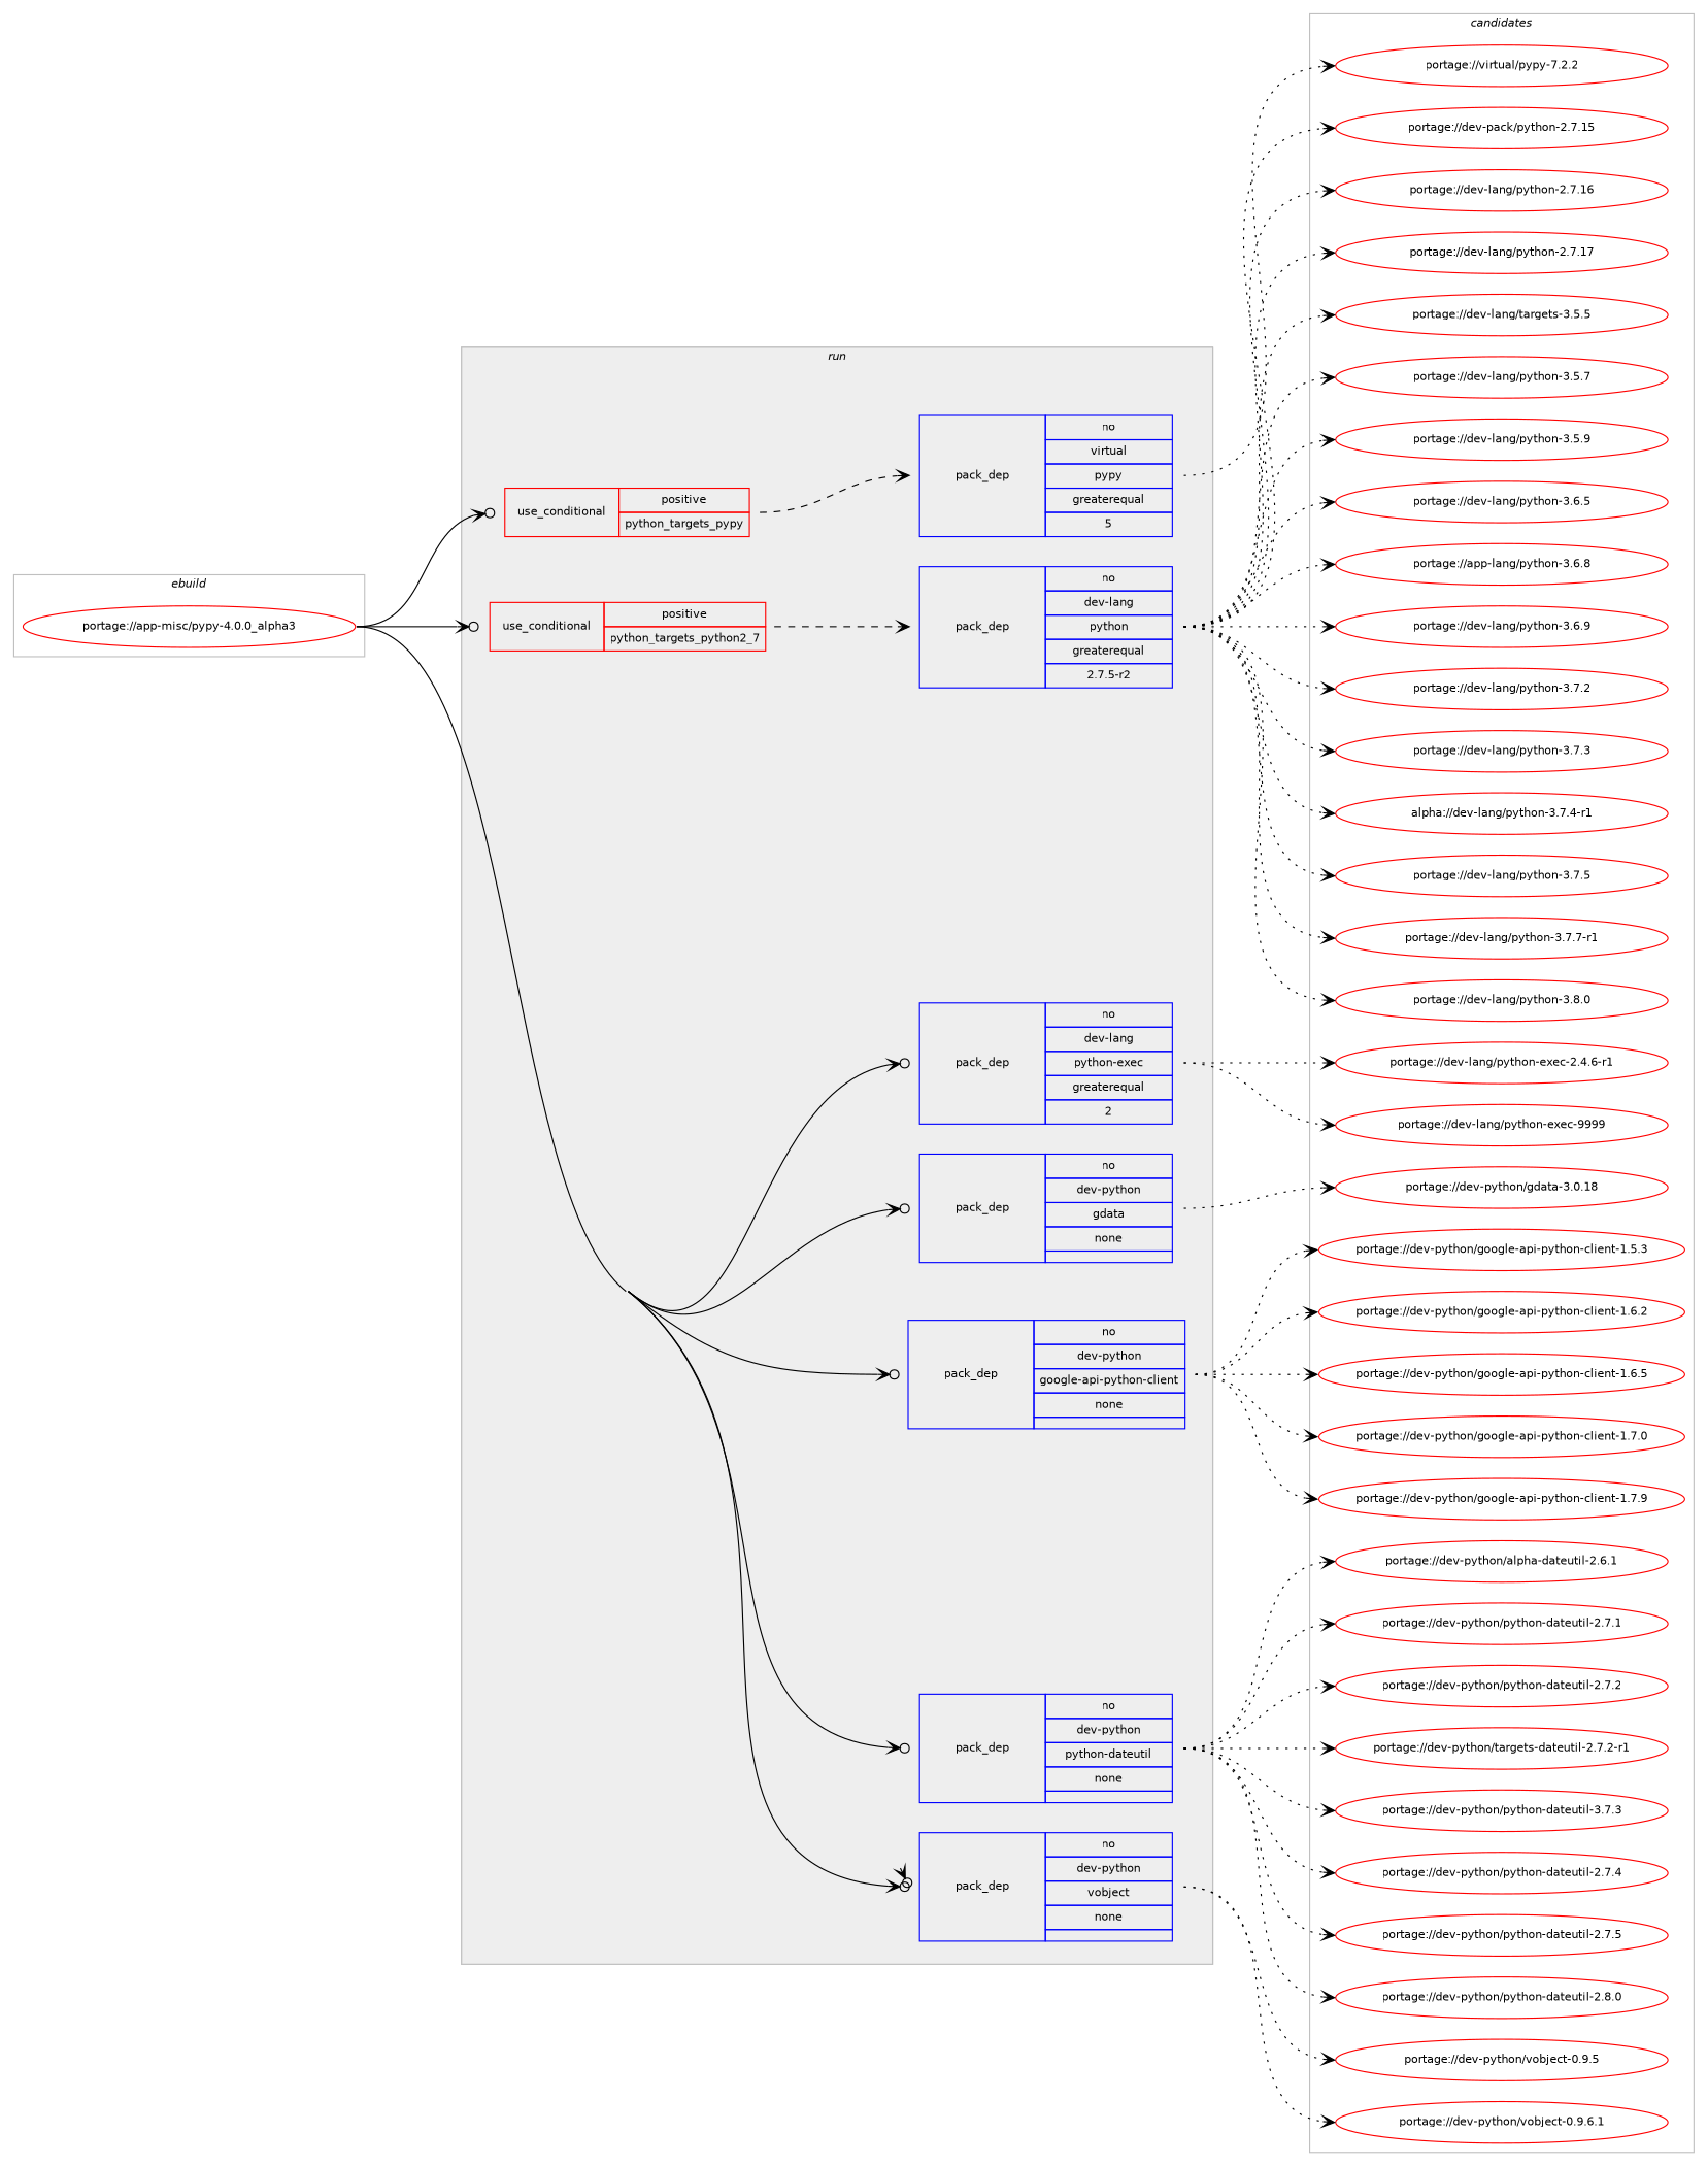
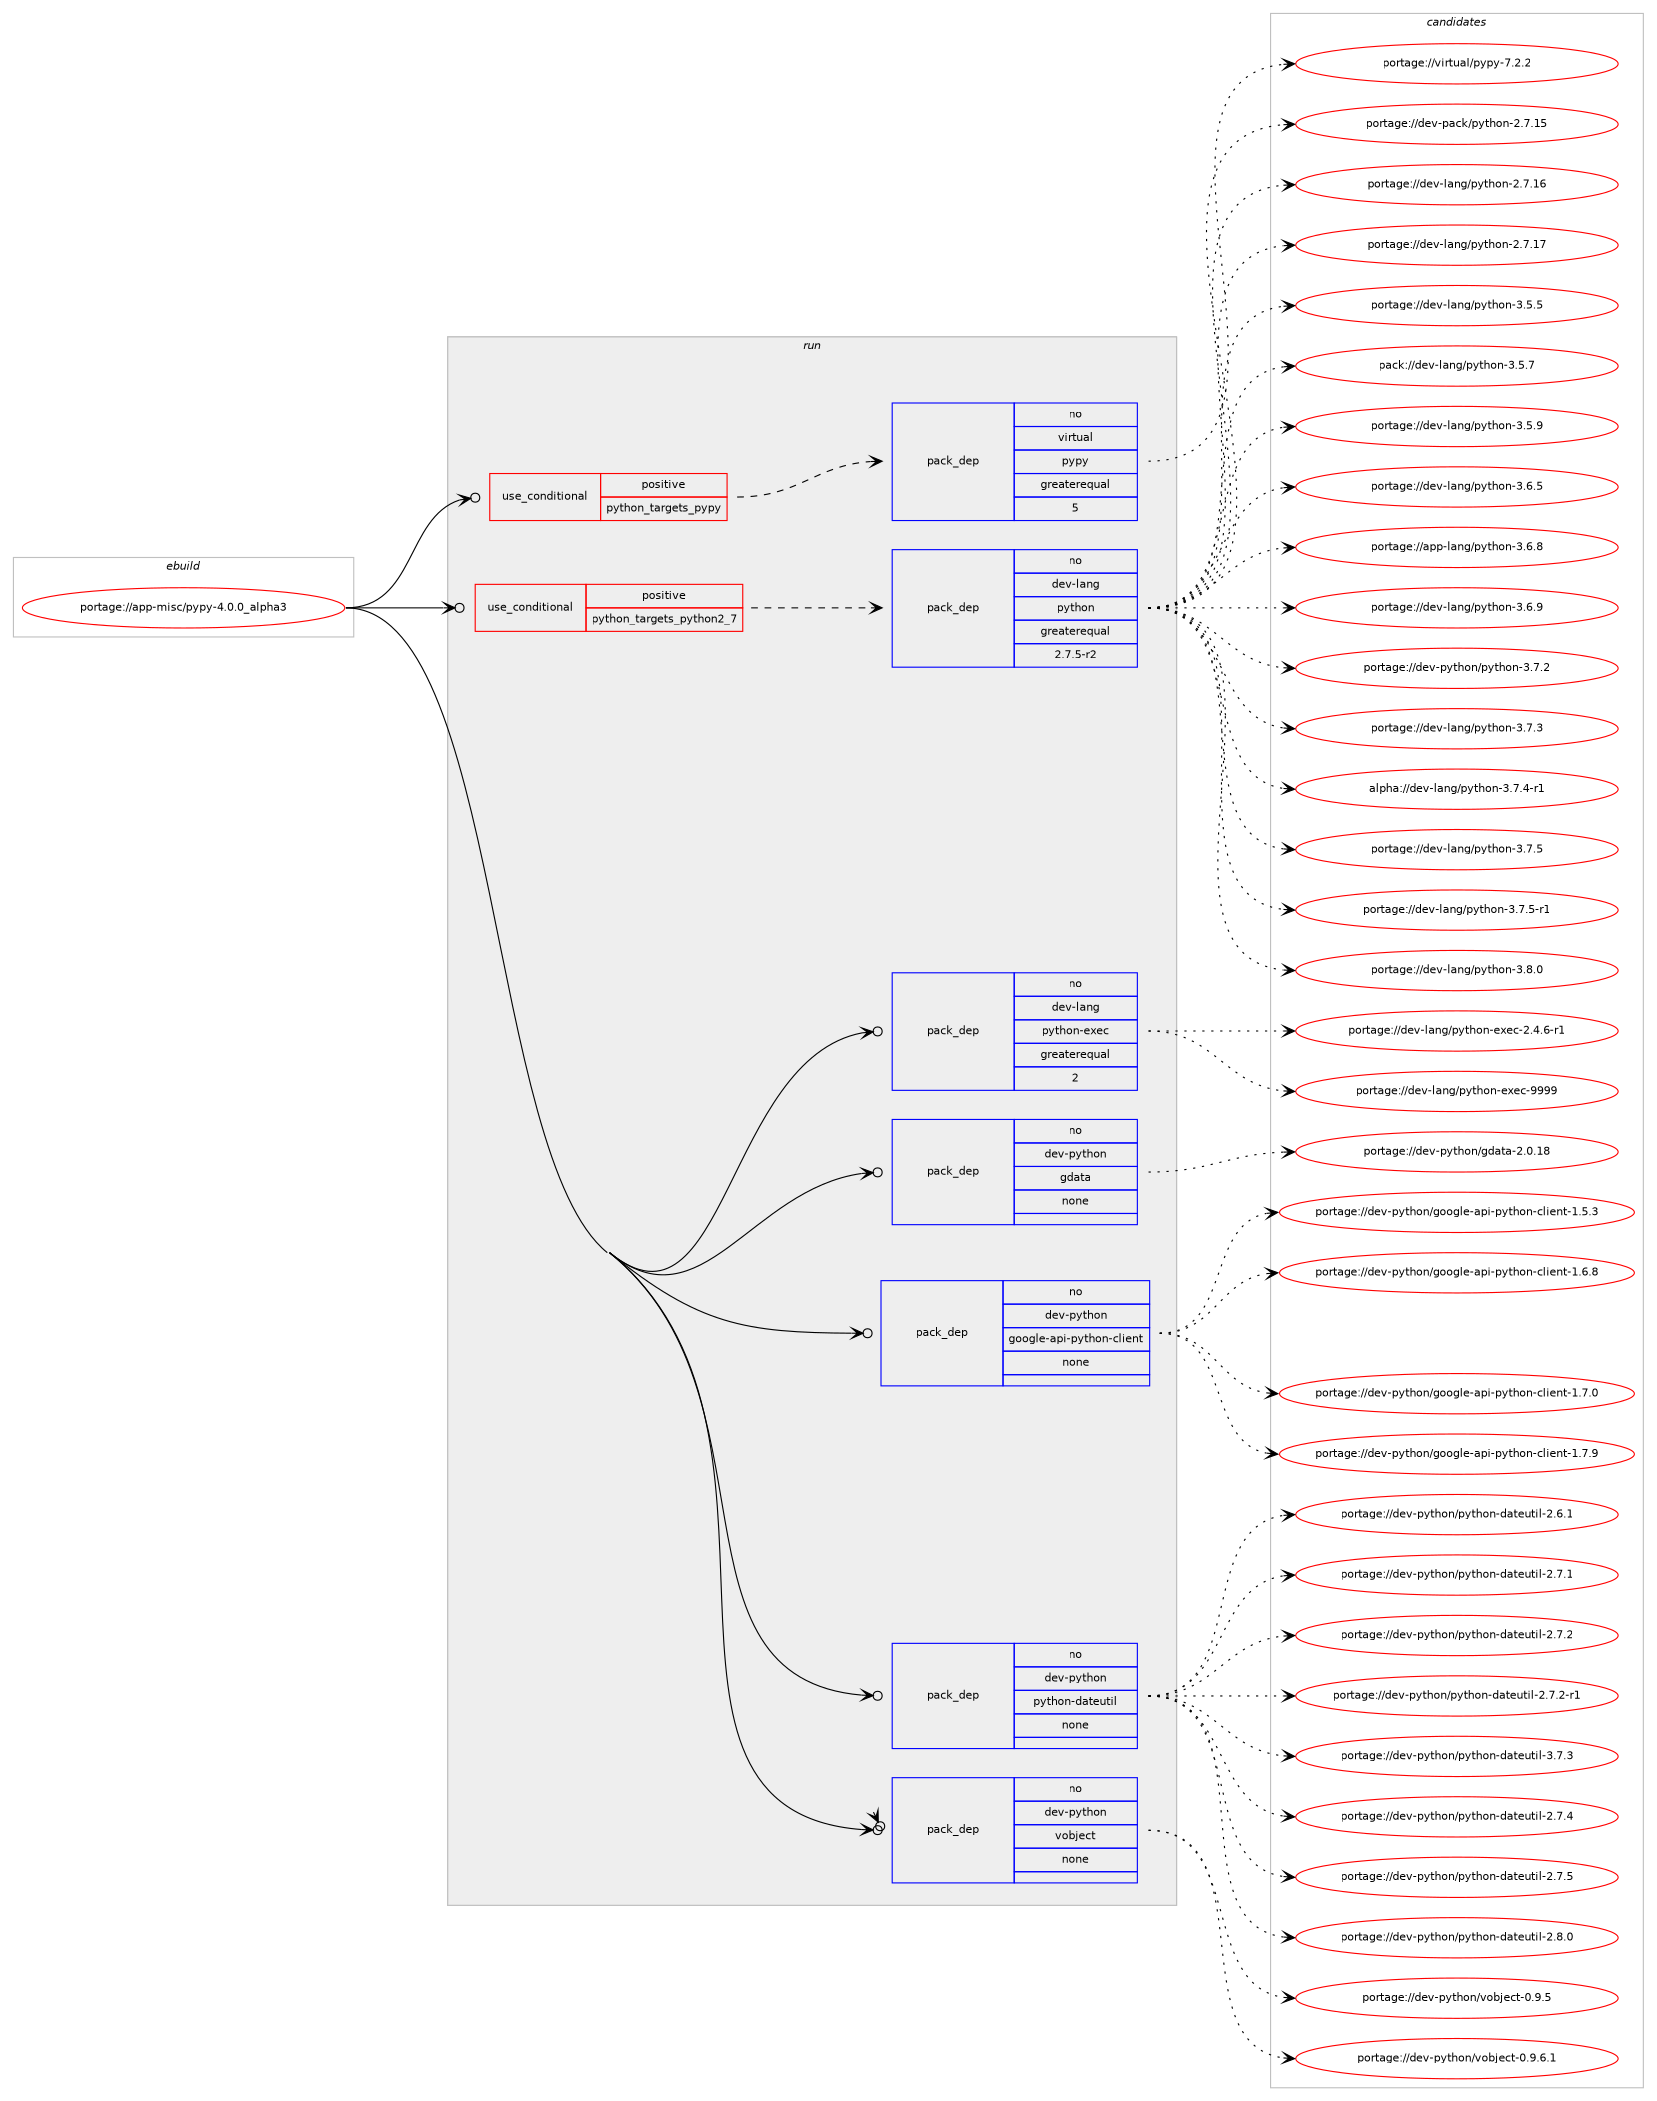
  digraph {
    compound=true
    concentrate=true
    fontname=Helvetica
    fontsize=10
    newrank=true
    rankdir=LR
    ranksep=1.5
    node [color=red fontname=Helvetica fontsize=10]
    edge [arrowhead=vee headport=w style=dotted tailport=e weight=100]
    n1 [label="portage://app-misc/pypy-4.0.0_alpha3" width=4]
    n2 [color=blue label=<<TABLE BORDER="0" CELLBORDER="1" CELLSPACING="0" CELLPADDING="4" WIDTH="220"><TR><TD ROWSPAN="6" CELLPADDING="30">pack_dep</TD></TR><TR><TD WIDTH="110">no</TD></TR><TR><TD>virtual</TD></TR><TR><TD>pypy</TD></TR><TR><TD>greaterequal</TD></TR><TR><TD>5</TD></TR></TABLE>> shape=none]
    n3 [label=<<TABLE BORDER="0" CELLBORDER="1" CELLSPACING="0" CELLPADDING="4"><TR><TD ROWSPAN="3" CELLPADDING="10">use_conditional</TD></TR><TR><TD>positive</TD></TR><TR><TD>python_targets_pypy</TD></TR></TABLE>> shape=none]
    n4 [color=blue label=<<TABLE BORDER="0" CELLBORDER="1" CELLSPACING="0" CELLPADDING="4" WIDTH="220"><TR><TD ROWSPAN="6" CELLPADDING="30">pack_dep</TD></TR><TR><TD WIDTH="110">no</TD></TR><TR><TD>dev-lang</TD></TR><TR><TD>python</TD></TR><TR><TD>greaterequal</TD></TR><TR><TD>2.7.5-r2</TD></TR></TABLE>> shape=none]
    n5 [label=<<TABLE BORDER="0" CELLBORDER="1" CELLSPACING="0" CELLPADDING="4"><TR><TD ROWSPAN="3" CELLPADDING="10">use_conditional</TD></TR><TR><TD>positive</TD></TR><TR><TD>python_targets_python2_7</TD></TR></TABLE>> shape=none]
    n6 [color=blue label=<<TABLE BORDER="0" CELLBORDER="1" CELLSPACING="0" CELLPADDING="4" WIDTH="220"><TR><TD ROWSPAN="6" CELLPADDING="30">pack_dep</TD></TR><TR><TD WIDTH="110">no</TD></TR><TR><TD>dev-lang</TD></TR><TR><TD>python-exec</TD></TR><TR><TD>greaterequal</TD></TR><TR><TD>2</TD></TR></TABLE>> shape=none]
    n7 [color=blue label=<<TABLE BORDER="0" CELLBORDER="1" CELLSPACING="0" CELLPADDING="4" WIDTH="220"><TR><TD ROWSPAN="6" CELLPADDING="30">pack_dep</TD></TR><TR><TD WIDTH="110">no</TD></TR><TR><TD>dev-python</TD></TR><TR><TD>gdata</TD></TR><TR><TD>none</TD></TR><TR><TD></TD></TR></TABLE>> shape=none]
    n8 [color=blue label=<<TABLE BORDER="0" CELLBORDER="1" CELLSPACING="0" CELLPADDING="4" WIDTH="220"><TR><TD ROWSPAN="6" CELLPADDING="30">pack_dep</TD></TR><TR><TD WIDTH="110">no</TD></TR><TR><TD>dev-python</TD></TR><TR><TD>google-api-python-client</TD></TR><TR><TD>none</TD></TR><TR><TD></TD></TR></TABLE>> shape=none]
    n9 [color=blue label=<<TABLE BORDER="0" CELLBORDER="1" CELLSPACING="0" CELLPADDING="4" WIDTH="220"><TR><TD ROWSPAN="6" CELLPADDING="30">pack_dep</TD></TR><TR><TD WIDTH="110">no</TD></TR><TR><TD>dev-python</TD></TR><TR><TD>python-dateutil</TD></TR><TR><TD>none</TD></TR><TR><TD></TD></TR></TABLE>> shape=none]
    n10 [color=blue label=<<TABLE BORDER="0" CELLBORDER="1" CELLSPACING="0" CELLPADDING="4" WIDTH="220"><TR><TD ROWSPAN="6" CELLPADDING="30">pack_dep</TD></TR><TR><TD WIDTH="110">no</TD></TR><TR><TD>dev-python</TD></TR><TR><TD>vobject</TD></TR><TR><TD>none</TD></TR><TR><TD></TD></TR></TABLE>> shape=none]
    n11 [label="portage://virtual/pypy-7.2.2" width=4]
    n12 [label="portage://dev-pack/python-2.7.15" width=4]
    n13 [label="portage://dev-lang/python-2.7.16" width=4]
    n14 [label="portage://dev-lang/python-2.7.17" width=4]
-   n15 [label="portage://dev-lang/targets-3.5.5" width=4]
-   n16 [label="portage://dev-lang/python-3.5.7" width=4]
+   n15 [label="portage://dev-lang/python-3.5.5" width=4]
+   n16 [label="pack://dev-lang/python-3.5.7" width=4]
    n17 [label="portage://dev-lang/python-3.5.9" width=4]
    n18 [label="portage://dev-lang/python-3.6.5" width=4]
    n19 [label="portage://app-lang/python-3.6.8" width=4]
    n20 [label="portage://dev-lang/python-3.6.9" width=4]
-   n21 [label="portage://dev-lang/python-3.7.2" width=4]
+   n21 [label="portage://dev-python/python-3.7.2" width=4]
    n22 [label="portage://dev-lang/python-3.7.3" width=4]
    n23 [label="alpha://dev-lang/python-3.7.4-r1" width=4]
    n24 [label="portage://dev-lang/python-3.7.5" width=4]
-   n25 [label="portage://dev-lang/python-3.7.7-r1" width=4]
+   n25 [label="portage://dev-lang/python-3.7.5-r1" width=4]
    n26 [label="portage://dev-lang/python-3.8.0" width=4]
    n27 [label="portage://dev-lang/python-exec-2.4.6-r1" width=4]
    n28 [label="portage://dev-lang/python-exec-9999" width=4]
-   n29 [label="portage://dev-python/gdata-3.0.18" width=4]
+   n29 [label="portage://dev-python/gdata-2.0.18" width=4]
    n30 [label="portage://dev-python/google-api-python-client-1.5.3" width=4]
-   n31 [label="portage://dev-python/google-api-python-client-1.6.2" width=4]
-   n32 [label="portage://dev-python/google-api-python-client-1.6.5" width=4]
+   n31 [label="portage://dev-python/google-api-python-client-1.6.8" width=4]
    n33 [label="portage://dev-python/google-api-python-client-1.7.0" width=4]
    n34 [label="portage://dev-python/google-api-python-client-1.7.9" width=4]
-   n35 [label="portage://dev-python/alpha-dateutil-2.6.1" width=4]
+   n35 [label="portage://dev-python/python-dateutil-2.6.1" width=4]
    n36 [label="portage://dev-python/python-dateutil-2.7.1" width=4]
    n37 [label="portage://dev-python/python-dateutil-2.7.2" width=4]
-   n38 [label="portage://dev-python/targets-dateutil-2.7.2-r1" width=4]
+   n38 [label="portage://dev-python/python-dateutil-2.7.2-r1" width=4]
    n39 [label="portage://dev-python/python-dateutil-3.7.3" width=4]
    n40 [label="portage://dev-python/python-dateutil-2.7.4" width=4]
    n41 [label="portage://dev-python/python-dateutil-2.7.5" width=4]
    n42 [label="portage://dev-python/python-dateutil-2.8.0" width=4]
    n43 [label="portage://dev-python/vobject-0.9.5" width=4]
    n44 [label="portage://dev-python/vobject-0.9.6.1" width=4]
    subgraph cluster_1 {
      color=gray
      label=<<i>ebuild</i>>
      rank=same
      n1
    }
    subgraph cluster_2 {
      color=gray
      label=<<i>dependencies</i>>
      subgraph cluster_3 {
        color=gray
        fillcolor="#eeeeee"
        label=<<i>compile</i>>
        style=filled
      }
      subgraph cluster_4 {
        color=gray
        fillcolor="#eeeeee"
        label=<<i>compile and run</i>>
        style=filled
        subgraph sub_5 {
          color=gray
          fillcolor="#eeeeee"
          label=<<i>compile and run</i>>
          style=filled
          n3
          subgraph sub_6 {
            color=gray
            fillcolor="#eeeeee"
            label=<<i>compile and run</i>>
            style=filled
            n2
          }
        }
        subgraph sub_7 {
          color=gray
          fillcolor="#eeeeee"
          label=<<i>compile and run</i>>
          style=filled
          n5
          subgraph sub_8 {
            color=gray
            fillcolor="#eeeeee"
            label=<<i>compile and run</i>>
            style=filled
            n4
          }
        }
        subgraph sub_9 {
          color=gray
          fillcolor="#eeeeee"
          label=<<i>compile and run</i>>
          style=filled
          n6
        }
        subgraph sub_10 {
          color=gray
          fillcolor="#eeeeee"
          label=<<i>compile and run</i>>
          style=filled
          n7
        }
        subgraph sub_11 {
          color=gray
          fillcolor="#eeeeee"
          label=<<i>compile and run</i>>
          style=filled
          n8
        }
        subgraph sub_12 {
          color=gray
          fillcolor="#eeeeee"
          label=<<i>compile and run</i>>
          style=filled
          n9
        }
        subgraph sub_13 {
          color=gray
          fillcolor="#eeeeee"
          label=<<i>compile and run</i>>
          style=filled
          n10
        }
      }
      subgraph cluster_14 {
        color=gray
        fillcolor="#eeeeee"
        label=<<i>run</i>>
        style=filled
      }
    }
    subgraph cluster_15 {
      color=gray
      label=<<i>candidates</i>>
      rank=same
      subgraph sub_16 {
        color=black
        label=<<i>candidates</i>>
        nodesep=1
        rank=same
        n11
      }
      subgraph sub_17 {
        color=black
        label=<<i>candidates</i>>
        nodesep=1
        rank=same
        n12
        n13
        n14
        n15
        n16
        n17
        n18
        n19
        n20
        n21
        n22
        n23
        n24
        n25
        n26
      }
      subgraph sub_18 {
        color=black
        label=<<i>candidates</i>>
        nodesep=1
        rank=same
        n27
        n28
      }
      subgraph sub_19 {
        color=black
        label=<<i>candidates</i>>
        nodesep=1
        rank=same
        n29
      }
      subgraph sub_20 {
        color=black
        label=<<i>candidates</i>>
        nodesep=1
        rank=same
        n30
        n31
-       n32
        n33
        n34
      }
      subgraph sub_21 {
        color=black
        label=<<i>candidates</i>>
        nodesep=1
        rank=same
        n35
        n36
        n37
        n38
        n39
        n40
        n41
        n42
      }
      subgraph sub_22 {
        color=black
        label=<<i>candidates</i>>
        nodesep=1
        rank=same
        n43
        n44
      }
    }
    n1 -> n3 [arrowhead=odotvee style=solid weight=20]
    n1 -> n5 [arrowhead=odotvee style=solid weight=20]
    n1 -> n6 [arrowhead=odotvee style=solid weight=20]
    n1 -> n7 [arrowhead=odotvee style=solid weight=20]
    n1 -> n8 [arrowhead=odotvee style=solid weight=20]
    n1 -> n9 [arrowhead=odotvee style=solid weight=20]
    n1 -> n10 [arrowhead=odotvee style=solid weight=20]
    n2 -> n11
    n3 -> n2 [style=dashed weight=20]
    n4 -> n12
    n4 -> n13
    n4 -> n14
    n4 -> n15
    n4 -> n16
    n4 -> n17
    n4 -> n18
    n4 -> n19
    n4 -> n20
    n4 -> n21
    n4 -> n22
    n4 -> n23
    n4 -> n24
    n4 -> n25
    n4 -> n26
    n5 -> n4 [style=dashed weight=20]
    n6 -> n27
    n6 -> n28
    n7 -> n29
    n8 -> n30
    n8 -> n31
-   n8 -> n32
    n8 -> n33
    n8 -> n34
    n9 -> n35
    n9 -> n36
    n9 -> n37
    n9 -> n38
    n9 -> n39
    n9 -> n40
    n9 -> n41
    n9 -> n42
    n10 -> n43
    n10 -> n44
  }
